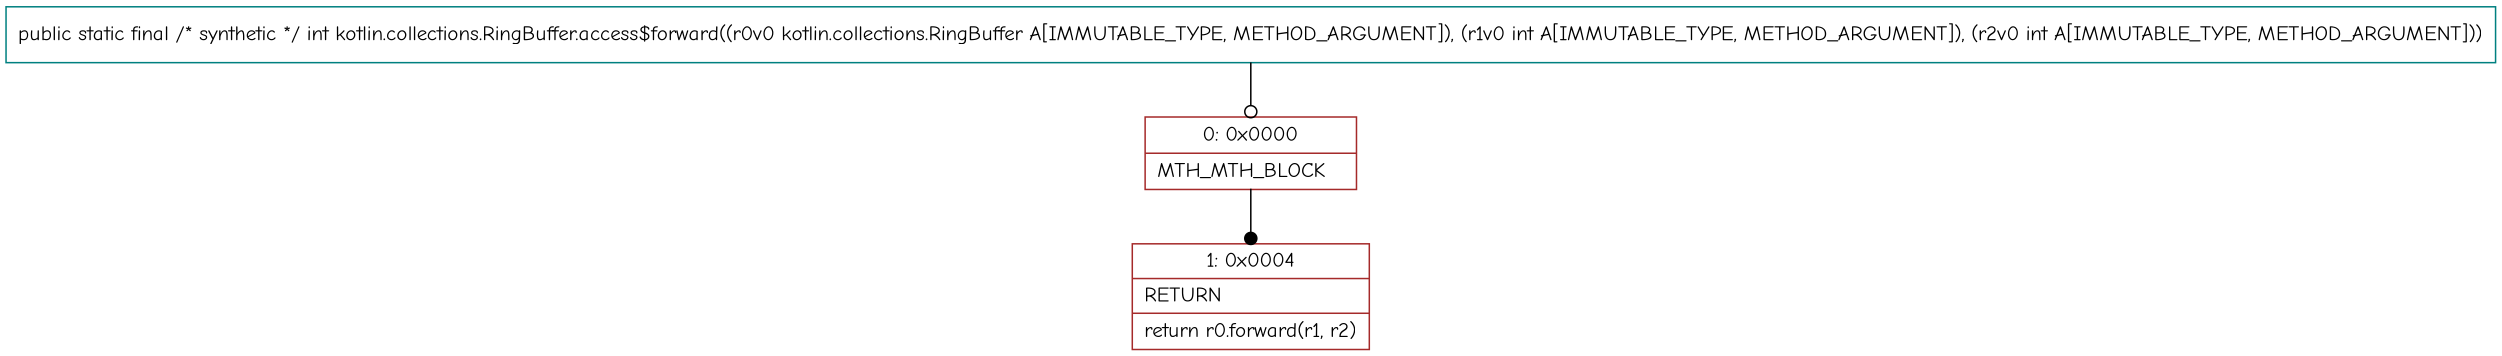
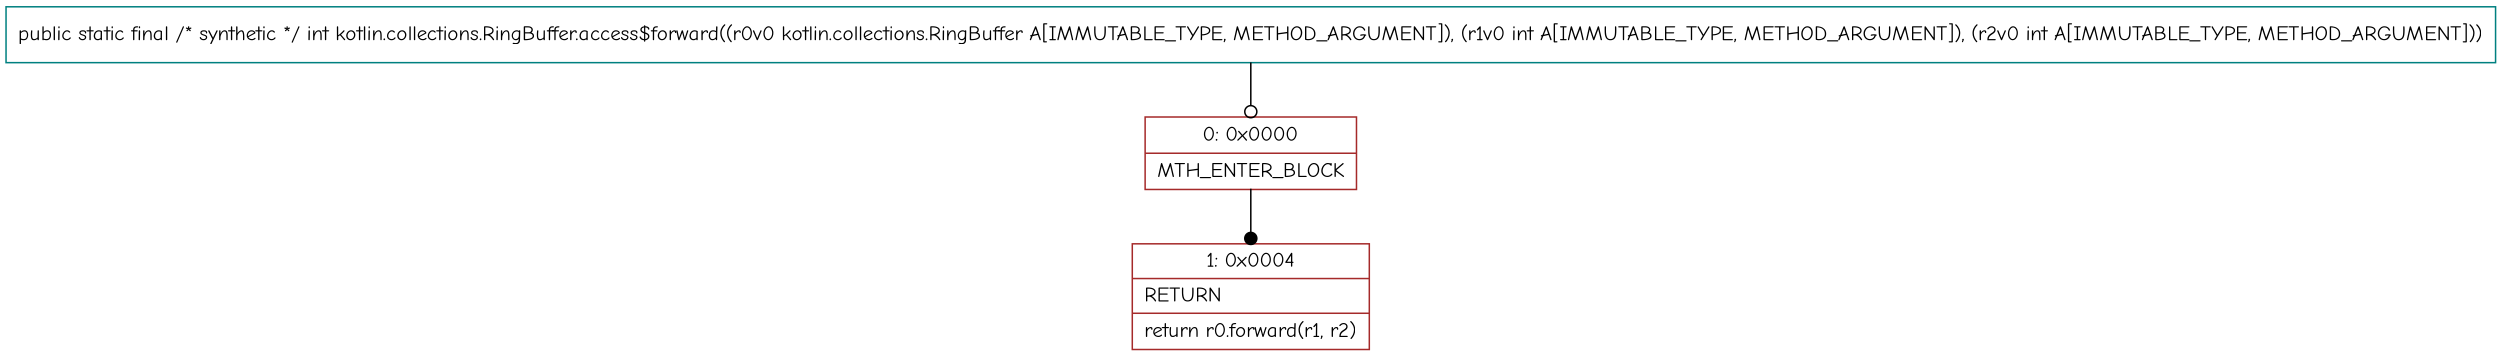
  digraph {
    fontname="Comic Neue"
    node [shape=record color=brown fontname="Comic Neue"]
    edge [fontname="Comic Neue"]
-   n1 [label="{0\:\ 0x0000|MTH_MTH_BLOCK\l}"]
+   n1 [label="{0\:\ 0x0000|MTH_ENTER_BLOCK\l}"]
    n2 [label="{1\:\ 0x0004|RETURN\l|return r0.forward(r1, r2)\l}"]
    n3 [label="{public static final \/* synthetic *\/ int kotlin.collections.RingBuffer.access$forward((r0v0 kotlin.collections.RingBuffer A[IMMUTABLE_TYPE, METHOD_ARGUMENT]), (r1v0 int A[IMMUTABLE_TYPE, METHOD_ARGUMENT]), (r2v0 int A[IMMUTABLE_TYPE, METHOD_ARGUMENT])) }" color=teal]
    n1 -> n2 [arrowhead=dot]
    n3 -> n1 [arrowhead=odot]
  }
